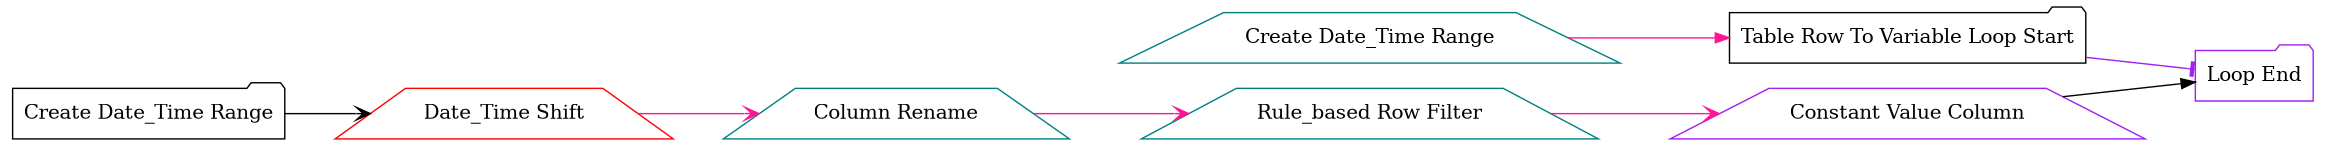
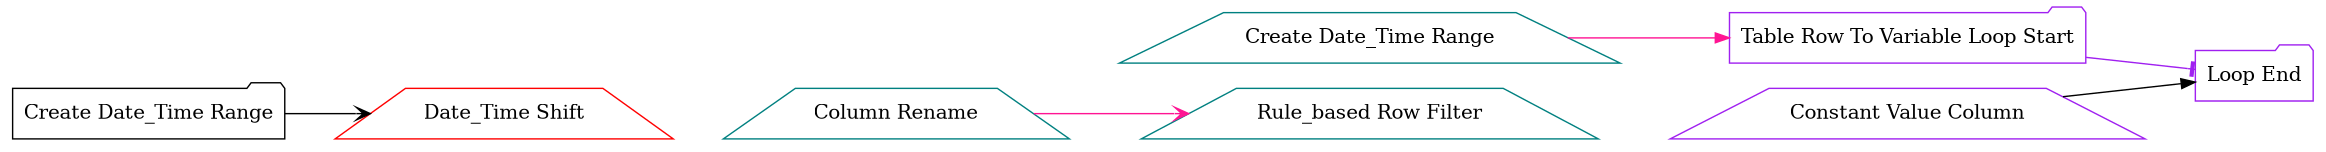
  digraph {
    rankdir=LR
    node [color=teal shape=trapezium]
    edge [arrowhead=vee color=deeppink]
    n1 [label="Create Date_Time Range"]
-   n2 [color=black label="Table Row To Variable Loop Start" shape=folder]
+   n2 [color=purple label="Table Row To Variable Loop Start" shape=folder]
    n3 [color=purple label="Loop End" shape=folder]
    n4 [label="Rule_based Row Filter"]
    n5 [color=purple label="Constant Value Column"]
    n6 [color=red label="Date_Time Shift"]
    n7 [label="Column Rename"]
    n8 [color=black label="Create Date_Time Range" shape=folder]
    n1 -> n2 [arrowhead=normal]
    n2 -> n3 [arrowhead=tee color=purple]
-   n4 -> n5
    n5 -> n3 [arrowhead=normal color=black]
-   n6 -> n7
    n7 -> n4
    n8 -> n6 [color=black]
  }
